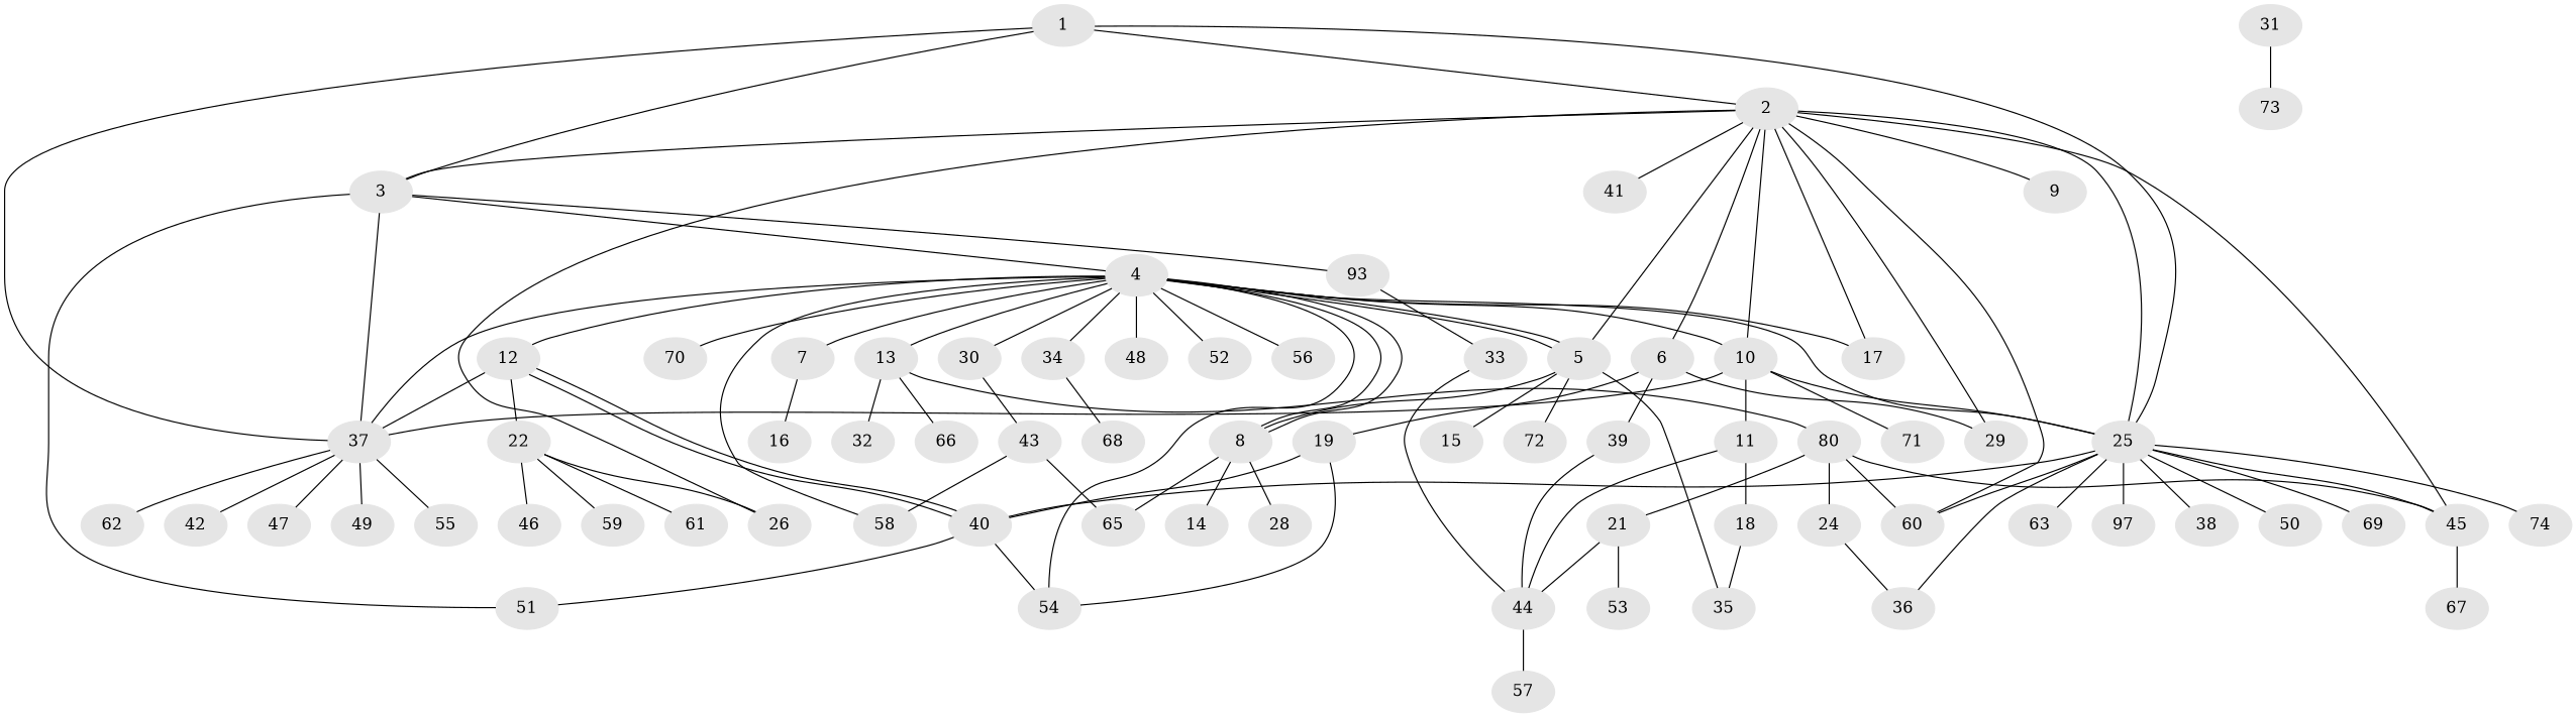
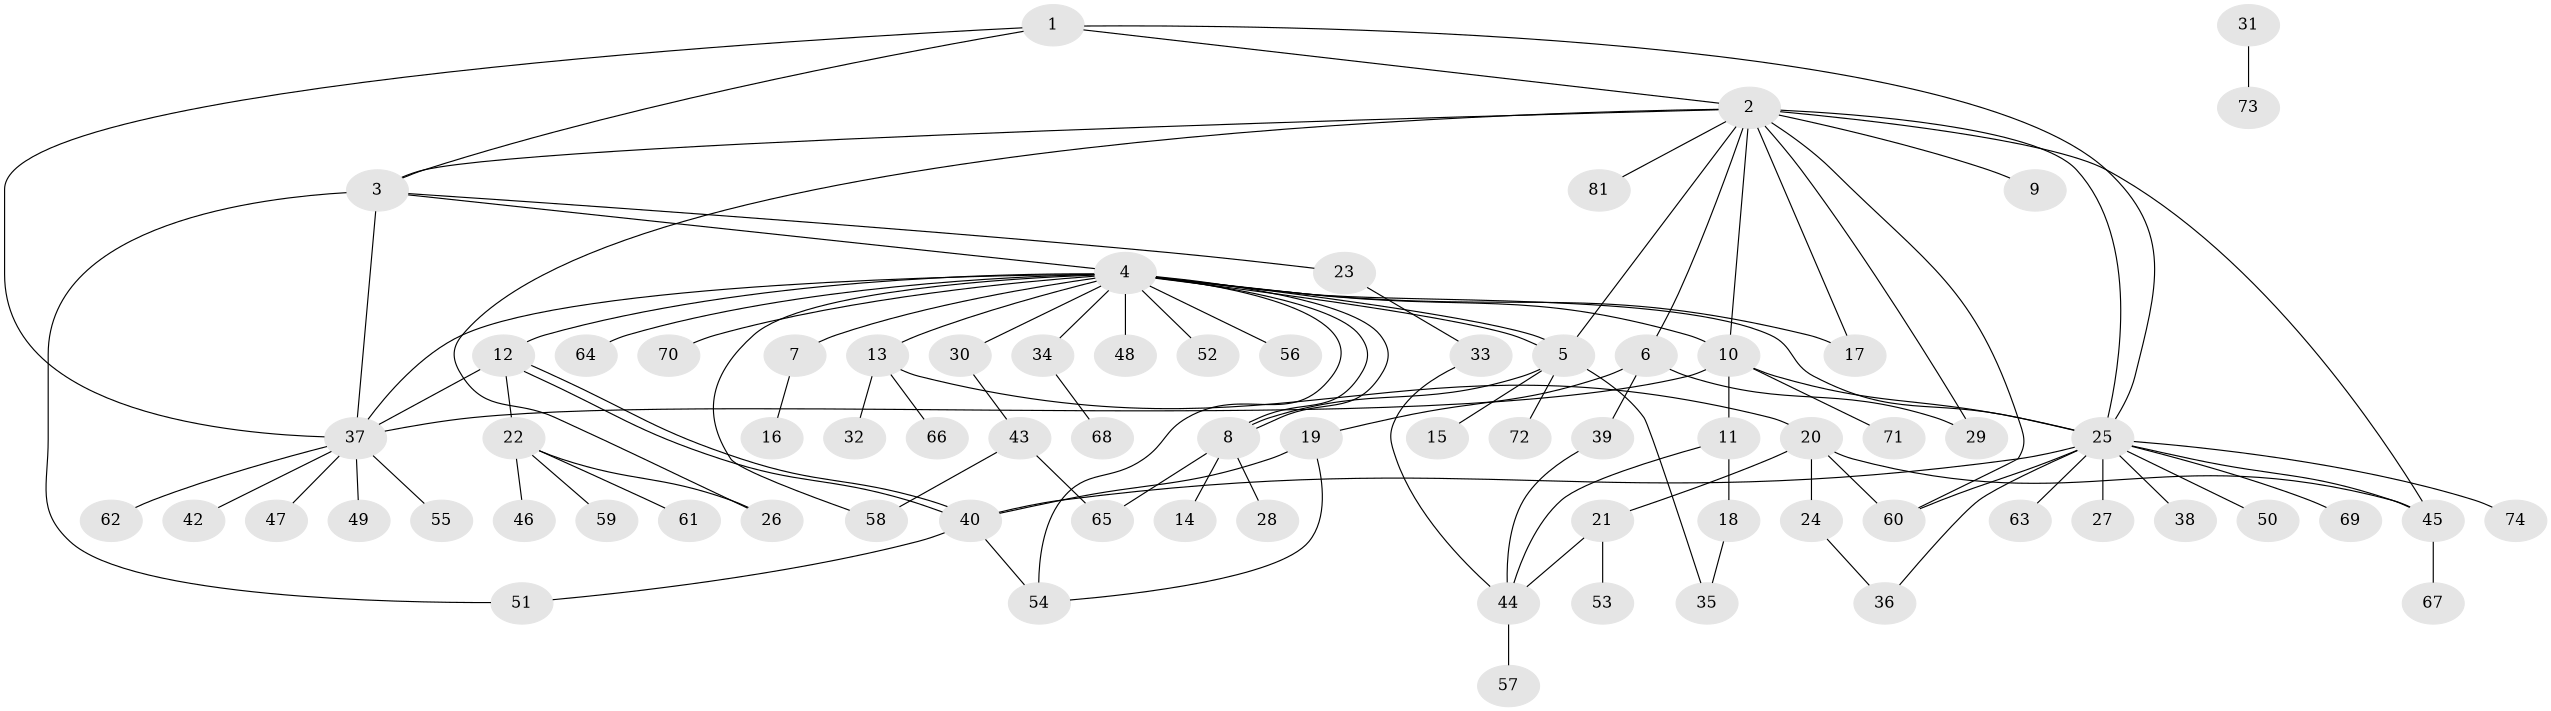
  graph {
    node [color=gray90 style=filled]
    1
    2
    3
    25
    37
    5
    6
    9
    10
    17
    26
    29
-   41
+   41 [label=81]
    45
    60
    4
-   23 [label=93]
+   23
    51
    40
    63
    36
-   27 [label=97]
+   27
    38
    50
    69
    74
    42
    47
    49
    55
    62
    8
    15
    35
    72
    19
    39
    11
    71
    67
    7
    12
    13
    30
    34
    48
    52
    54
    56
    58
+   64
    70
    33
    16
    14
    28
    65
    22
-   20 [label=80]
+   20
    32
    66
    43
    68
    44
    18
    57
    46
    59
    61
    21
    24
    53
    31
    73
    1 -- 2
    1 -- 3
    1 -- 25
    1 -- 37
    2 -- 3
    2 -- 25
    2 -- 5
    2 -- 6
    2 -- 9
    2 -- 10
    2 -- 17
    2 -- 26
    2 -- 29
    2 -- 41
    2 -- 45
    2 -- 60
    3 -- 37
    3 -- 4
    3 -- 23
    3 -- 51
    25 -- 45
    25 -- 60
    25 -- 40
    25 -- 63
    25 -- 36
    25 -- 27
    25 -- 38
    25 -- 50
    25 -- 69
    25 -- 74
    37 -- 42
    37 -- 47
    37 -- 49
    37 -- 55
    37 -- 62
    5 -- 8
    5 -- 15
    5 -- 35
    5 -- 72
    6 -- 29
    6 -- 19
    6 -- 39
    10 -- 25
    10 -- 37
    10 -- 11
    10 -- 71
    45 -- 67
    4 -- 25
    4 -- 37
    4 -- 5
    4 -- 5
    4 -- 10
    4 -- 17
    4 -- 8
    4 -- 8
    4 -- 7
    4 -- 12
    4 -- 13
    4 -- 30
    4 -- 34
    4 -- 48
    4 -- 52
    4 -- 54
    4 -- 56
    4 -- 58
+   4 -- 64
    4 -- 70
    23 -- 33
    40 -- 51
    40 -- 54
    8 -- 14
    8 -- 28
    8 -- 65
    19 -- 40
    19 -- 54
    39 -- 44
    11 -- 44
    11 -- 18
    7 -- 16
    12 -- 37
    12 -- 40
    12 -- 40
    12 -- 22
    13 -- 20
    13 -- 32
    13 -- 66
    30 -- 43
    34 -- 68
    33 -- 44
    22 -- 26
    22 -- 46
    22 -- 59
    22 -- 61
    20 -- 45
    20 -- 60
    20 -- 21
    20 -- 24
    43 -- 58
    43 -- 65
    44 -- 57
    18 -- 35
    21 -- 44
    21 -- 53
    24 -- 36
    31 -- 73
  }
